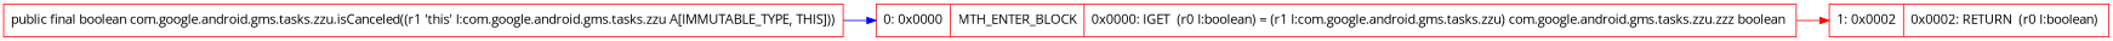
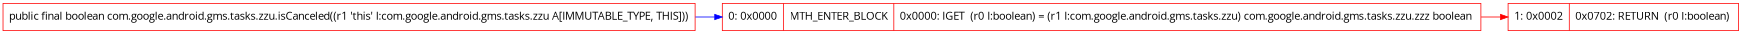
  digraph {
    rankdir=LR
    fontname="Open Sans"
    node [shape=record color=red fontname="Open Sans"]
    edge [fontname="Open Sans"]
    n1 [label="{0\:\ 0x0000|MTH_ENTER_BLOCK\l|0x0000: IGET  (r0 I:boolean) = (r1 I:com.google.android.gms.tasks.zzu) com.google.android.gms.tasks.zzu.zzz boolean \l}"]
-   n2 [label="{1\:\ 0x0002|0x0002: RETURN  (r0 I:boolean) \l}"]
+   n2 [label="{1\:\ 0x0002|0x0702: RETURN  (r0 I:boolean) \l}"]
    n3 [label="{public final boolean com.google.android.gms.tasks.zzu.isCanceled((r1 'this' I:com.google.android.gms.tasks.zzu A[IMMUTABLE_TYPE, THIS])) }"]
    n1 -> n2 [color=red]
    n3 -> n1 [color=blue]
  }
